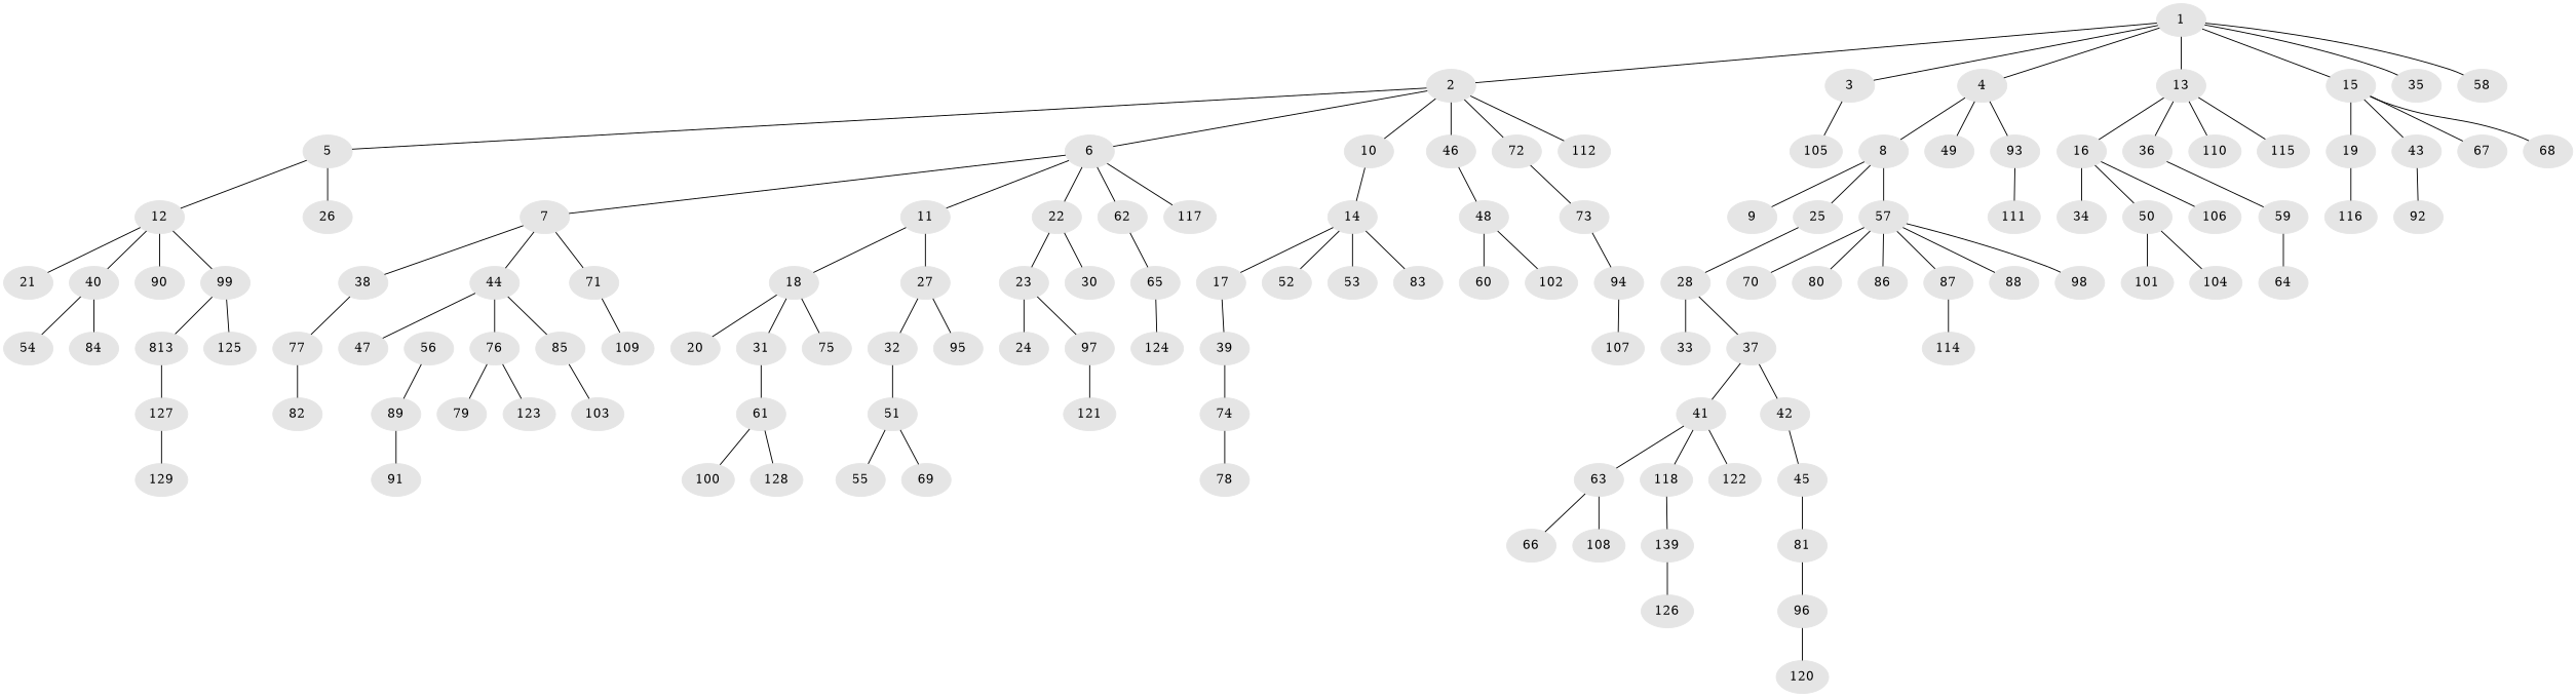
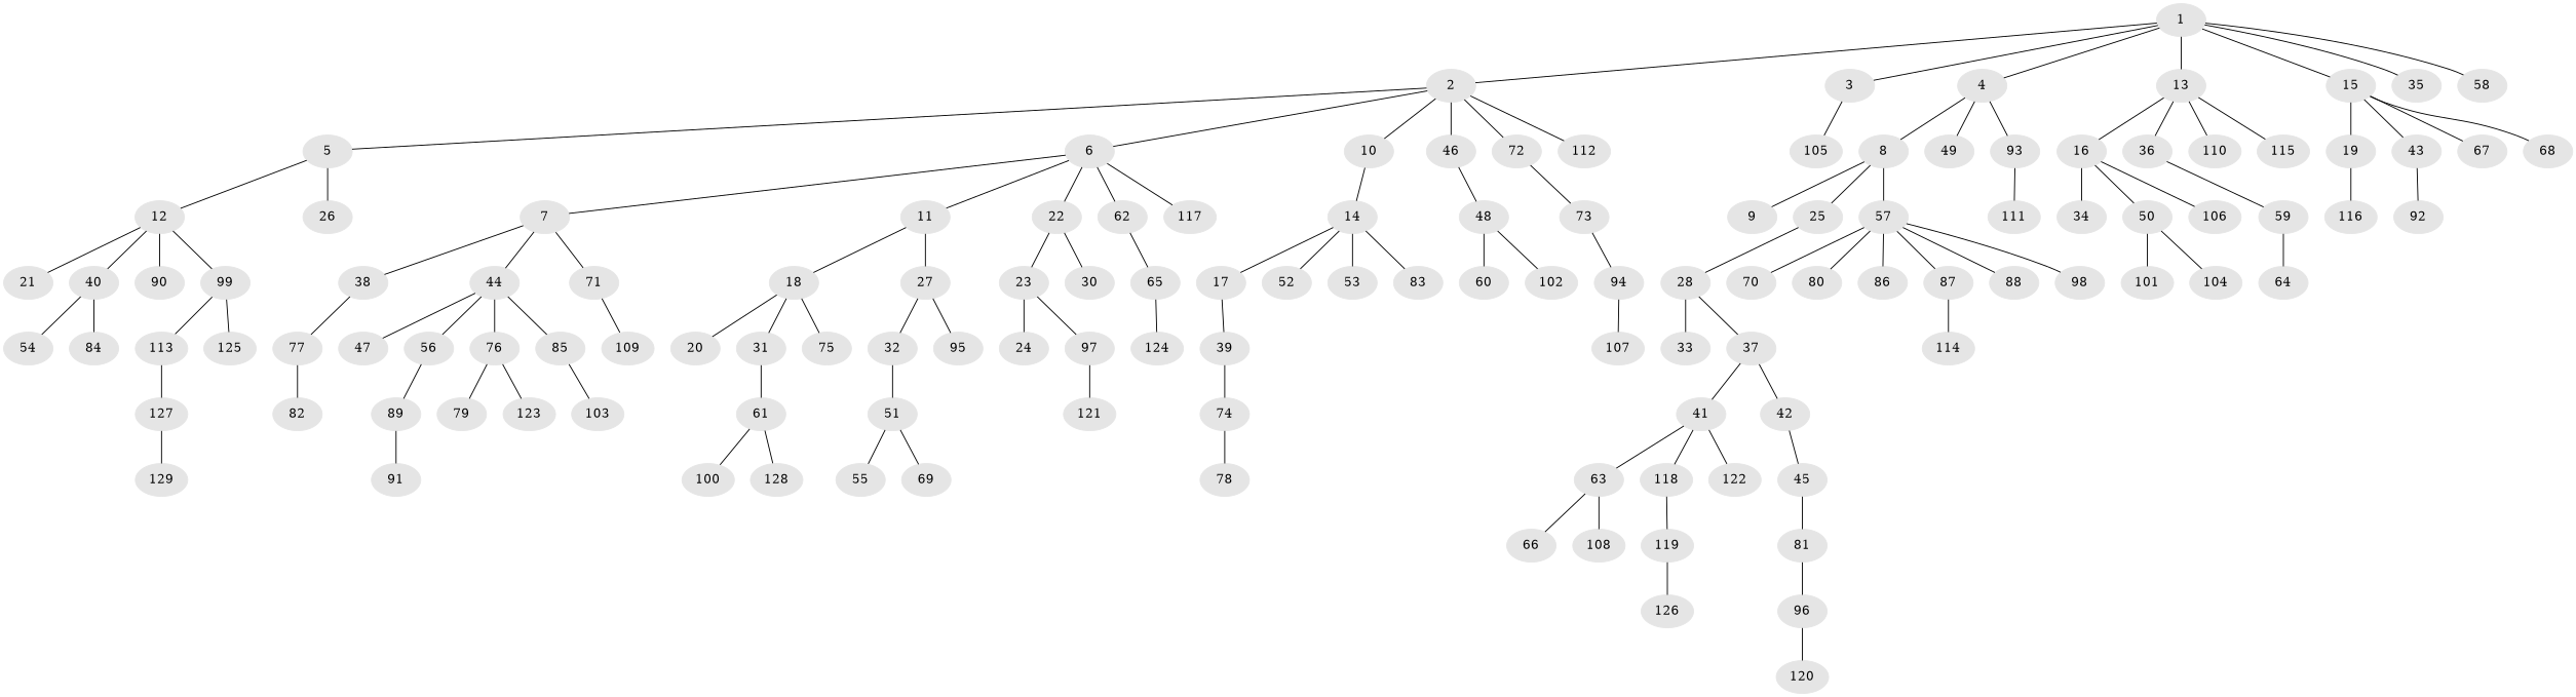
  graph {
    node [color=gray90 style=filled]
    1
    2
    3
    4
    13
    15
    35
    58
    5
    6
    10
    46
    72
    112
    105
    8
    49
    93
    16
    36
    110
    115
    19
    43
    67
    68
    12
    26
    7
    11
    22
    62
    117
    14
    48
    73
    9
    25
    57
    111
    21
    40
    90
    99
    38
    44
    71
    18
    27
    23
    30
    65
    77
    47
    56
    76
    85
    109
    28
    70
    80
    86
    87
    88
    98
    17
    52
    53
    83
    20
    31
    75
    32
    95
    54
    84
-   113 [label=813]
+   113
    125
    34
    50
    106
    59
    39
    116
    92
    101
    104
    74
    61
    24
    97
    121
    33
    37
    51
    41
    42
    100
    128
    55
    69
    64
    63
    118
    122
    45
    82
    78
    66
    108
-   119 [label=139]
+   119
    81
    89
    79
    123
    103
    96
    60
    102
    91
    114
    124
    94
    107
    120
    127
    129
    126
    1 -- 2
    1 -- 3
    1 -- 4
    1 -- 13
    1 -- 15
    1 -- 35
    1 -- 58
    2 -- 5
    2 -- 6
    2 -- 10
    2 -- 46
    2 -- 72
    2 -- 112
    3 -- 105
    4 -- 8
    4 -- 49
    4 -- 93
    13 -- 16
    13 -- 36
    13 -- 110
    13 -- 115
    15 -- 19
    15 -- 43
    15 -- 67
    15 -- 68
    5 -- 12
    5 -- 26
    6 -- 7
    6 -- 11
    6 -- 22
    6 -- 62
    6 -- 117
    10 -- 14
    46 -- 48
    72 -- 73
    8 -- 9
    8 -- 25
    8 -- 57
    93 -- 111
    16 -- 34
    16 -- 50
    16 -- 106
    36 -- 59
    19 -- 116
    43 -- 92
    12 -- 21
    12 -- 40
    12 -- 90
    12 -- 99
    7 -- 38
    7 -- 44
    7 -- 71
    11 -- 18
    11 -- 27
    22 -- 23
    22 -- 30
    62 -- 65
    14 -- 17
    14 -- 52
    14 -- 53
    14 -- 83
    48 -- 60
    48 -- 102
    73 -- 94
    25 -- 28
    57 -- 70
    57 -- 80
    57 -- 86
    57 -- 87
    57 -- 88
    57 -- 98
    40 -- 54
    40 -- 84
    99 -- 113
    99 -- 125
    38 -- 77
    44 -- 47
+   44 -- 56
    44 -- 76
    44 -- 85
    71 -- 109
    18 -- 20
    18 -- 31
    18 -- 75
    27 -- 32
    27 -- 95
    23 -- 24
    23 -- 97
    65 -- 124
    77 -- 82
    56 -- 89
    76 -- 79
    76 -- 123
    85 -- 103
    28 -- 33
    28 -- 37
    87 -- 114
    17 -- 39
    31 -- 61
    32 -- 51
    113 -- 127
    50 -- 101
    50 -- 104
    59 -- 64
    39 -- 74
    74 -- 78
    61 -- 100
    61 -- 128
    97 -- 121
    37 -- 41
    37 -- 42
    51 -- 55
    51 -- 69
    41 -- 63
    41 -- 118
    41 -- 122
    42 -- 45
    63 -- 66
    63 -- 108
    118 -- 119
    45 -- 81
    119 -- 126
    81 -- 96
    89 -- 91
    96 -- 120
    94 -- 107
    127 -- 129
  }
